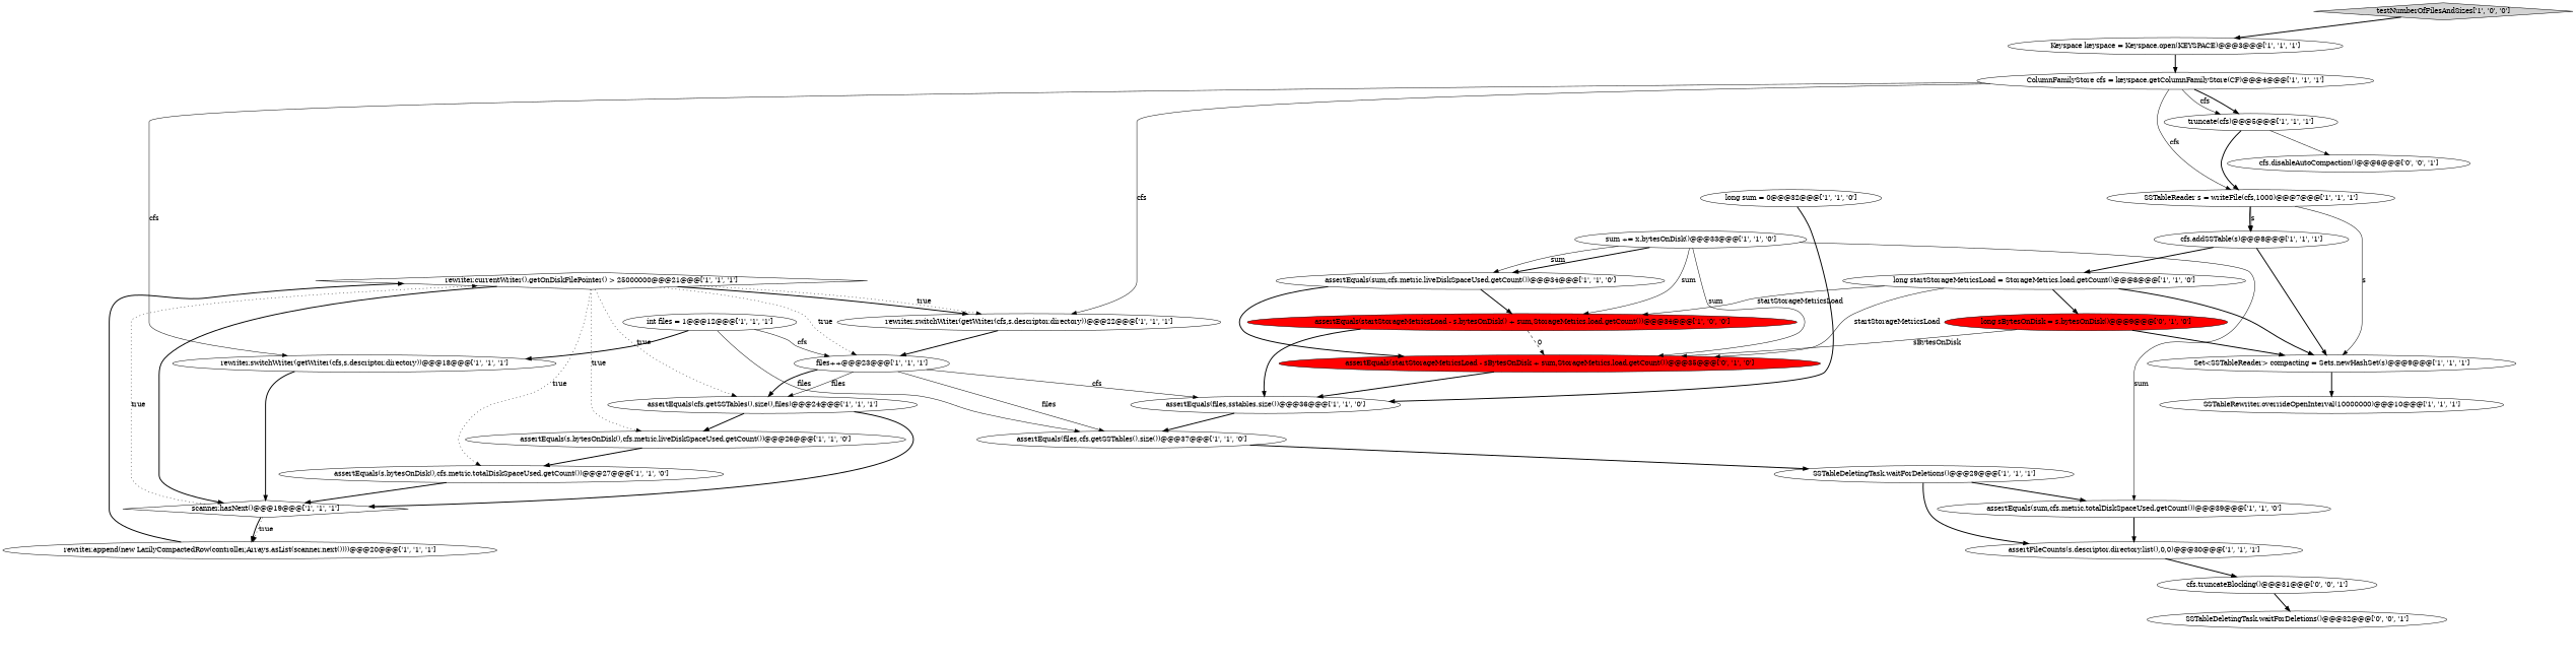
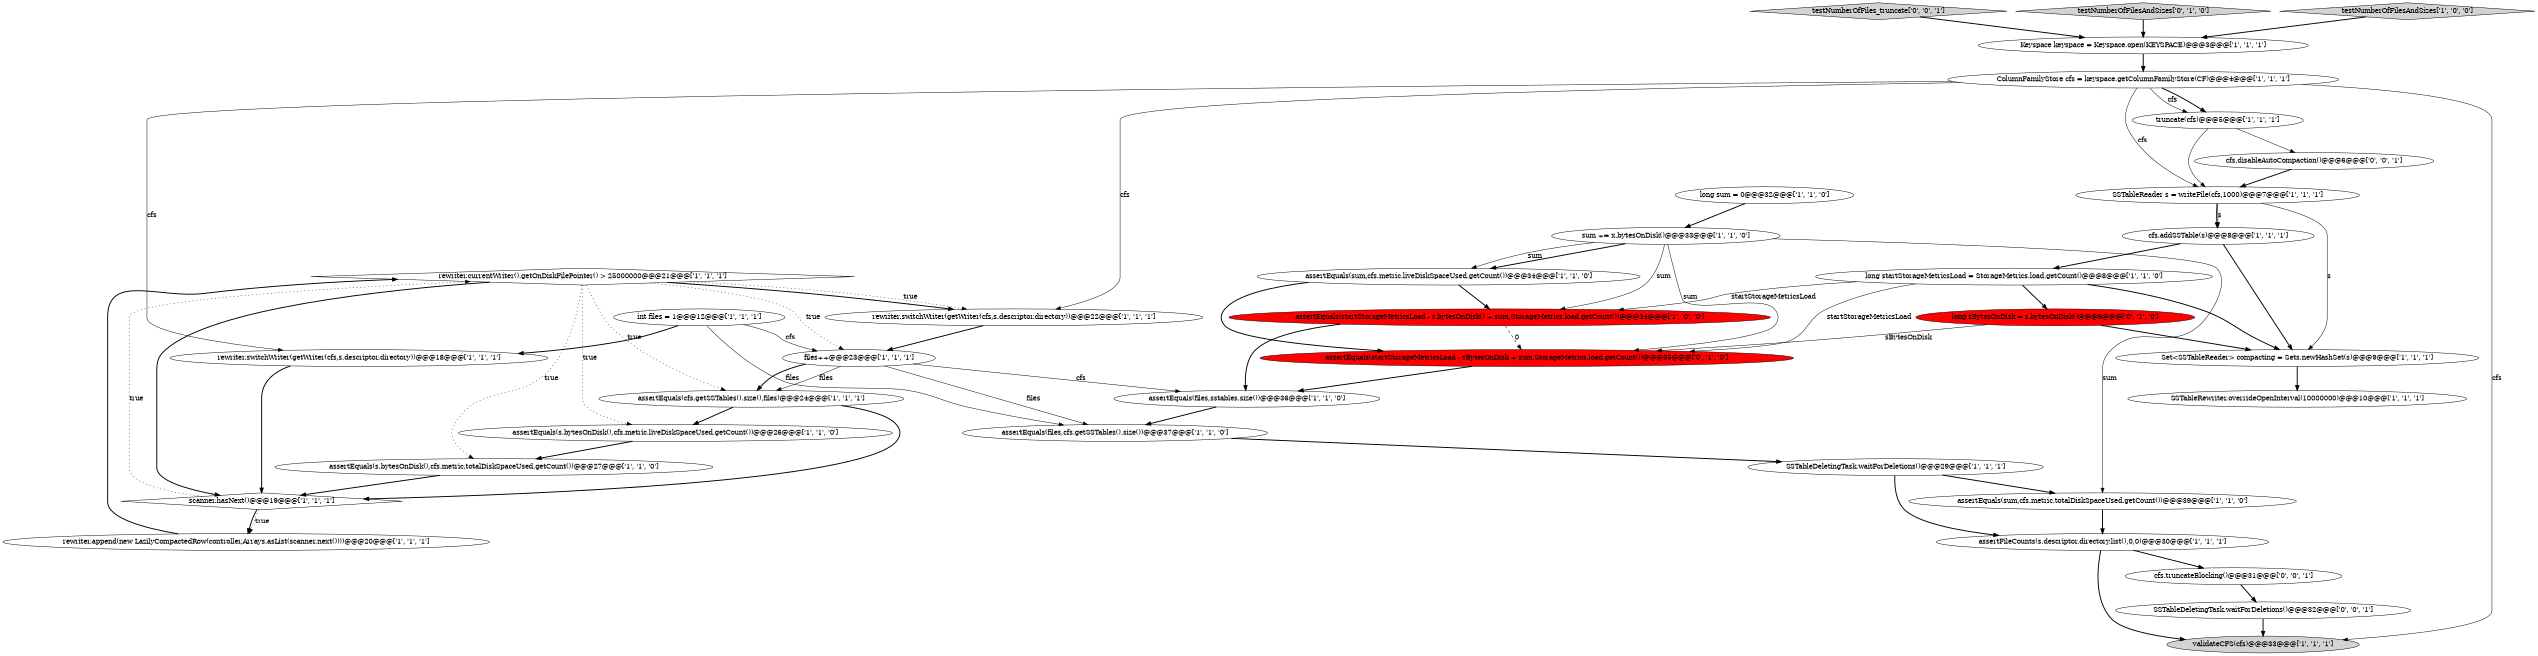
  digraph {
    node [fillcolor=white shape=ellipse style=filled]
    edge [style=bold]
    n1 [label="rewriter.currentWriter().getOnDiskFilePointer() > 25000000@@@21@@@['1', '1', '1']" shape=diamond]
    n2 [label="assertEquals(s.bytesOnDisk(),cfs.metric.totalDiskSpaceUsed.getCount())@@@27@@@['1', '1', '0']"]
    n3 [label="scanner.hasNext()@@@19@@@['1', '1', '1']" shape=diamond]
    n4 [label="assertEquals(s.bytesOnDisk(),cfs.metric.liveDiskSpaceUsed.getCount())@@@26@@@['1', '1', '0']"]
    n5 [label="files++@@@23@@@['1', '1', '1']"]
    n6 [label="rewriter.switchWriter(getWriter(cfs,s.descriptor.directory))@@@22@@@['1', '1', '1']"]
    n7 [label="assertEquals(cfs.getSSTables().size(),files)@@@24@@@['1', '1', '1']"]
    n8 [label="rewriter.append(new LazilyCompactedRow(controller,Arrays.asList(scanner.next())))@@@20@@@['1', '1', '1']"]
    n9 [label="assertEquals(files,sstables.size())@@@36@@@['1', '1', '0']"]
    n10 [label="assertEquals(files,cfs.getSSTables().size())@@@37@@@['1', '1', '0']"]
    n11 [label="long startStorageMetricsLoad = StorageMetrics.load.getCount()@@@8@@@['1', '1', '0']"]
    n12 [fillcolor=red label="assertEquals(startStorageMetricsLoad - sBytesOnDisk + sum,StorageMetrics.load.getCount())@@@35@@@['0', '1', '0']"]
    n13 [fillcolor=red label="assertEquals(startStorageMetricsLoad - s.bytesOnDisk() + sum,StorageMetrics.load.getCount())@@@34@@@['1', '0', '0']"]
    n14 [label="Set<SSTableReader> compacting = Sets.newHashSet(s)@@@9@@@['1', '1', '1']"]
    n15 [fillcolor=red label="long sBytesOnDisk = s.bytesOnDisk()@@@9@@@['0', '1', '0']"]
    n16 [label="SSTableRewriter.overrideOpenInterval(10000000)@@@10@@@['1', '1', '1']"]
    n17 [label="int files = 1@@@12@@@['1', '1', '1']"]
    n18 [label="rewriter.switchWriter(getWriter(cfs,s.descriptor.directory))@@@18@@@['1', '1', '1']"]
    n19 [label="cfs.truncateBlocking()@@@31@@@['0', '0', '1']"]
    n20 [label="SSTableDeletingTask.waitForDeletions()@@@32@@@['0', '0', '1']"]
+   n21 [fillcolor=lightgray label="validateCFS(cfs)@@@33@@@['1', '1', '1']"]
    n22 [label="cfs.addSSTable(s)@@@8@@@['1', '1', '1']"]
    n23 [label="assertFileCounts(s.descriptor.directory.list(),0,0)@@@30@@@['1', '1', '1']"]
    n24 [label="assertEquals(sum,cfs.metric.totalDiskSpaceUsed.getCount())@@@39@@@['1', '1', '0']"]
    n25 [label="truncate(cfs)@@@5@@@['1', '1', '1']"]
    n26 [label="SSTableReader s = writeFile(cfs,1000)@@@7@@@['1', '1', '1']"]
    n27 [label="cfs.disableAutoCompaction()@@@6@@@['0', '0', '1']"]
    n28 [label="SSTableDeletingTask.waitForDeletions()@@@29@@@['1', '1', '1']"]
    n29 [label="Keyspace keyspace = Keyspace.open(KEYSPACE)@@@3@@@['1', '1', '1']"]
    n30 [label="ColumnFamilyStore cfs = keyspace.getColumnFamilyStore(CF)@@@4@@@['1', '1', '1']"]
+   n31 [fillcolor=lightgray label="testNumberOfFiles_truncate['0', '0', '1']" shape=diamond]
+   n32 [fillcolor=lightgray label="testNumberOfFilesAndSizes['0', '1', '0']" shape=diamond]
    n33 [label="long sum = 0@@@32@@@['1', '1', '0']"]
    n34 [label="sum += x.bytesOnDisk()@@@33@@@['1', '1', '0']"]
    n35 [label="assertEquals(sum,cfs.metric.liveDiskSpaceUsed.getCount())@@@34@@@['1', '1', '0']"]
    n36 [fillcolor=lightgray label="testNumberOfFilesAndSizes['1', '0', '0']" shape=diamond]
    n1 -> n2 [label=true style=dotted]
    n1 -> n3
    n1 -> n4 [label=true style=dotted]
    n1 -> n5 [label=true style=dotted]
    n1 -> n6
    n1 -> n6 [label=true style=dotted]
    n1 -> n7 [label=true style=dotted]
    n2 -> n3
    n3 -> n1 [label=true style=dotted]
    n3 -> n8
    n3 -> n8 [label=true style=dotted]
    n4 -> n2
    n5 -> n7 [label=files style=solid]
    n5 -> n7
    n5 -> n9 [label=cfs style=solid]
    n5 -> n10 [label=files style=solid]
    n6 -> n5
    n7 -> n3
    n7 -> n4
    n8 -> n1
    n9 -> n10
    n10 -> n28
    n11 -> n12 [label=startStorageMetricsLoad style=solid]
    n11 -> n13 [label=startStorageMetricsLoad style=solid]
    n11 -> n14
    n11 -> n15
    n12 -> n9
    n13 -> n9
    n13 -> n12 [label=0 style=dashed]
    n14 -> n16
    n15 -> n12 [label=sBytesOnDisk style=solid]
    n15 -> n14
    n17 -> n5 [label=cfs style=solid]
    n17 -> n10 [label=files style=solid]
    n17 -> n18
    n18 -> n3
    n19 -> n20
+   n20 -> n21
    n22 -> n11
    n22 -> n14
    n23 -> n19
+   n23 -> n21
    n24 -> n23
-   n25 -> n26
+   n25 -> n26 [style=solid]
    n25 -> n27 [style=solid]
    n26 -> n14 [label=s style=solid]
    n26 -> n22
    n26 -> n22 [label=s style=solid]
+   n27 -> n26
    n28 -> n23
    n28 -> n24
    n29 -> n30
    n30 -> n6 [label=cfs style=solid]
    n30 -> n18 [label=cfs style=solid]
+   n30 -> n21 [label=cfs style=solid]
    n30 -> n25
    n30 -> n25 [label=cfs style=solid]
    n30 -> n26 [label=cfs style=solid]
-   n33 -> n9
+   n31 -> n29
+   n32 -> n29
+   n33 -> n34
    n34 -> n12 [label=sum style=solid]
    n34 -> n13 [label=sum style=solid]
    n34 -> n24 [label=sum style=solid]
    n34 -> n35
    n34 -> n35 [label=sum style=solid]
    n35 -> n12
    n35 -> n13
    n36 -> n29
  }
